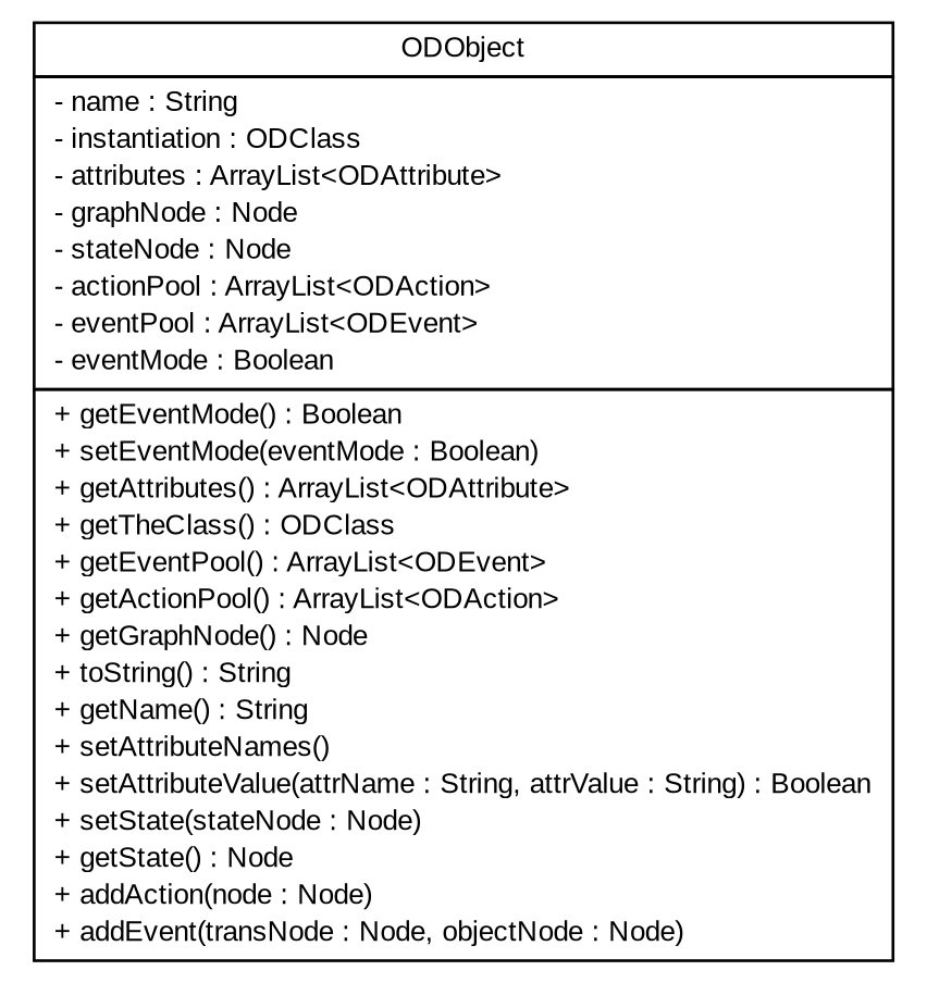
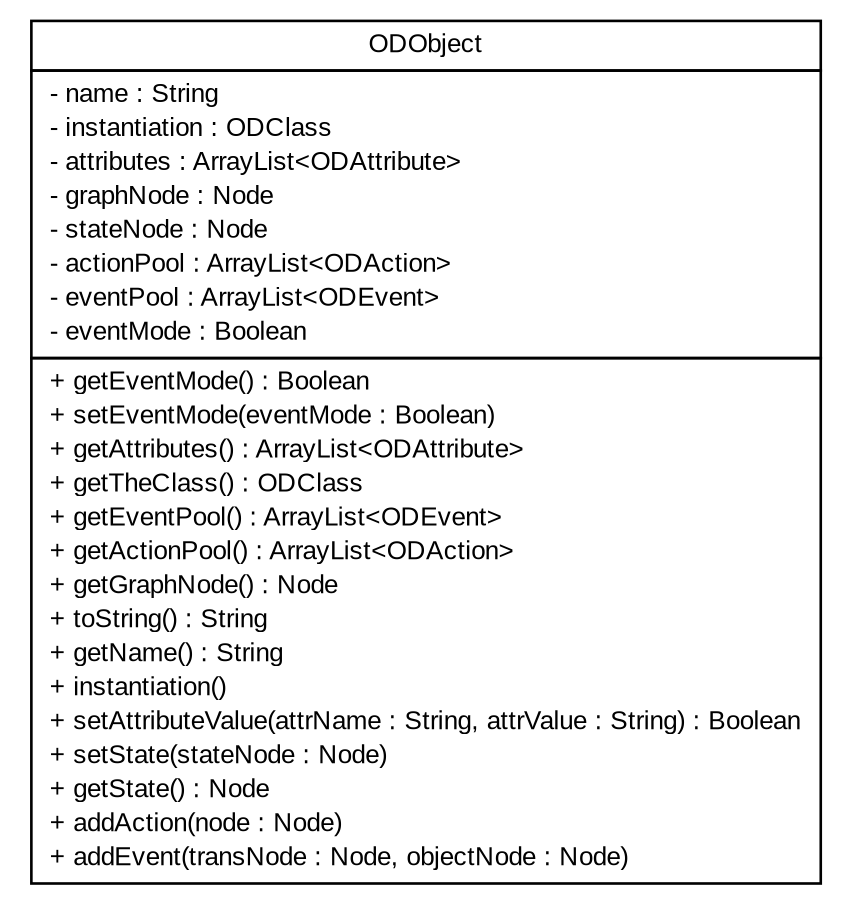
  digraph {
    nodesep=0.25
    ranksep=0.5
-   n1 [fontcolor=black fontname=arial fontsize=10.0 label=<<table title="model.objectDiagram.ODObject" border="0" cellborder="1" cellspacing="0" cellpadding="2" port="p" href="./ODObject.html"> 		<tr><td><table border="0" cellspacing="0" cellpadding="1"> <tr><td align="center" balign="center"> ODObject </td></tr> 		</table></td></tr> 		<tr><td><table border="0" cellspacing="0" cellpadding="1"> <tr><td align="left" balign="left"> - name : String </td></tr> <tr><td align="left" balign="left"> - instantiation : ODClass </td></tr> <tr><td align="left" balign="left"> - attributes : ArrayList&lt;ODAttribute&gt; </td></tr> <tr><td align="left" balign="left"> - graphNode : Node </td></tr> <tr><td align="left" balign="left"> - stateNode : Node </td></tr> <tr><td align="left" balign="left"> - actionPool : ArrayList&lt;ODAction&gt; </td></tr> <tr><td align="left" balign="left"> - eventPool : ArrayList&lt;ODEvent&gt; </td></tr> <tr><td align="left" balign="left"> - eventMode : Boolean </td></tr> 		</table></td></tr> 		<tr><td><table border="0" cellspacing="0" cellpadding="1"> <tr><td align="left" balign="left"> + getEventMode() : Boolean </td></tr> <tr><td align="left" balign="left"> + setEventMode(eventMode : Boolean) </td></tr> <tr><td align="left" balign="left"> + getAttributes() : ArrayList&lt;ODAttribute&gt; </td></tr> <tr><td align="left" balign="left"> + getTheClass() : ODClass </td></tr> <tr><td align="left" balign="left"> + getEventPool() : ArrayList&lt;ODEvent&gt; </td></tr> <tr><td align="left" balign="left"> + getActionPool() : ArrayList&lt;ODAction&gt; </td></tr> <tr><td align="left" balign="left"> + getGraphNode() : Node </td></tr> <tr><td align="left" balign="left"> + toString() : String </td></tr> <tr><td align="left" balign="left"> + getName() : String </td></tr> <tr><td align="left" balign="left"> + setAttributeNames() </td></tr> <tr><td align="left" balign="left"> + setAttributeValue(attrName : String, attrValue : String) : Boolean </td></tr> <tr><td align="left" balign="left"> + setState(stateNode : Node) </td></tr> <tr><td align="left" balign="left"> + getState() : Node </td></tr> <tr><td align="left" balign="left"> + addAction(node : Node) </td></tr> <tr><td align="left" balign="left"> + addEvent(transNode : Node, objectNode : Node) </td></tr> 		</table></td></tr> 		</table>> shape=plaintext]
+   n1 [fontcolor=black fontname=arial fontsize=10.0 label=<<table title="model.objectDiagram.ODObject" border="0" cellborder="1" cellspacing="0" cellpadding="2" port="p" href="./ODObject.html"> 		<tr><td><table border="0" cellspacing="0" cellpadding="1"> <tr><td align="center" balign="center"> ODObject </td></tr> 		</table></td></tr> 		<tr><td><table border="0" cellspacing="0" cellpadding="1"> <tr><td align="left" balign="left"> - name : String </td></tr> <tr><td align="left" balign="left"> - instantiation : ODClass </td></tr> <tr><td align="left" balign="left"> - attributes : ArrayList&lt;ODAttribute&gt; </td></tr> <tr><td align="left" balign="left"> - graphNode : Node </td></tr> <tr><td align="left" balign="left"> - stateNode : Node </td></tr> <tr><td align="left" balign="left"> - actionPool : ArrayList&lt;ODAction&gt; </td></tr> <tr><td align="left" balign="left"> - eventPool : ArrayList&lt;ODEvent&gt; </td></tr> <tr><td align="left" balign="left"> - eventMode : Boolean </td></tr> 		</table></td></tr> 		<tr><td><table border="0" cellspacing="0" cellpadding="1"> <tr><td align="left" balign="left"> + getEventMode() : Boolean </td></tr> <tr><td align="left" balign="left"> + setEventMode(eventMode : Boolean) </td></tr> <tr><td align="left" balign="left"> + getAttributes() : ArrayList&lt;ODAttribute&gt; </td></tr> <tr><td align="left" balign="left"> + getTheClass() : ODClass </td></tr> <tr><td align="left" balign="left"> + getEventPool() : ArrayList&lt;ODEvent&gt; </td></tr> <tr><td align="left" balign="left"> + getActionPool() : ArrayList&lt;ODAction&gt; </td></tr> <tr><td align="left" balign="left"> + getGraphNode() : Node </td></tr> <tr><td align="left" balign="left"> + toString() : String </td></tr> <tr><td align="left" balign="left"> + getName() : String </td></tr> <tr><td align="left" balign="left"> + instantiation() </td></tr> <tr><td align="left" balign="left"> + setAttributeValue(attrName : String, attrValue : String) : Boolean </td></tr> <tr><td align="left" balign="left"> + setState(stateNode : Node) </td></tr> <tr><td align="left" balign="left"> + getState() : Node </td></tr> <tr><td align="left" balign="left"> + addAction(node : Node) </td></tr> <tr><td align="left" balign="left"> + addEvent(transNode : Node, objectNode : Node) </td></tr> 		</table></td></tr> 		</table>> shape=plaintext]
  }
